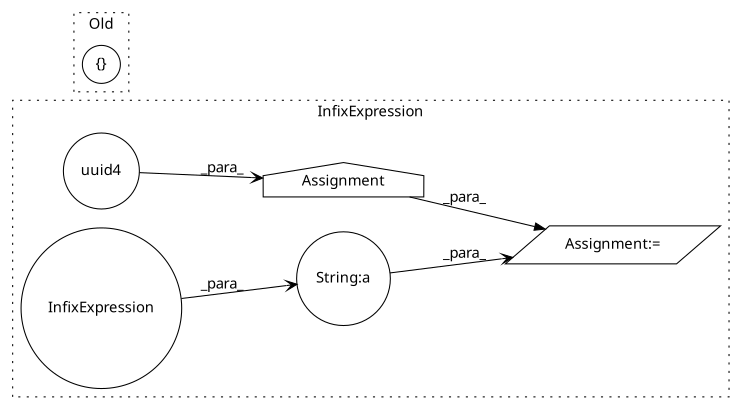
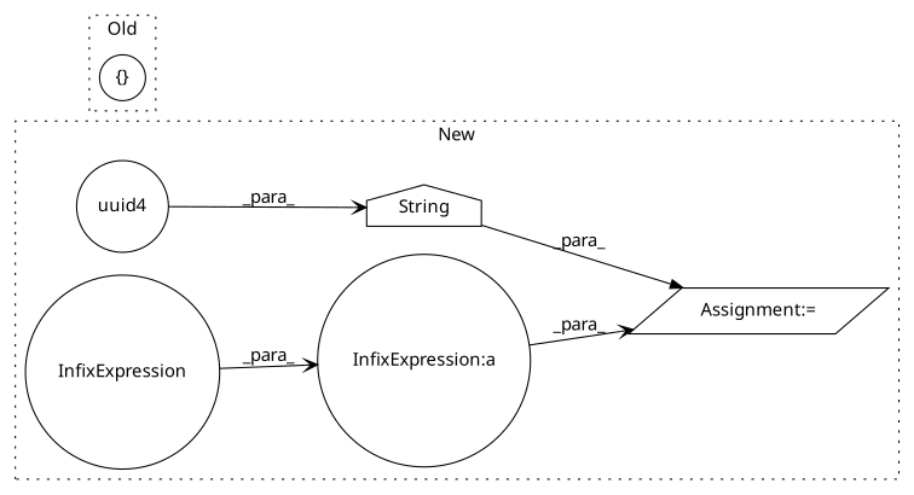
  digraph {
    fontname="Noto Sans"
    rankdir=LR
    node [a=32 fontname="Noto Sans" shape=circle]
    edge [arrowhead=vee fontname="Noto Sans"]
    n1 [l=7 label=uuid4 s=6448]
-   n2 [l="7,1" label=Assignment s="6436,6455" shape=house]
+   n2 [l="7,1" label=String s="6436,6455" shape=house]
    n3 [a=7 l=1 label="Assignment:=" s=6418 shape=parallelogram]
-   n4 [a=27 l=3 label="String:a" s=6433]
+   n4 [a=27 l=3 label="InfixExpression:a" s=6433]
    n5 [a=45 l=12 label=InfixExpression s=6421]
    n6 [a=4 l="1,1" label="{}" s="5981,6006"]
    subgraph cluster_1 {
-     label=InfixExpression
+     label=New
      style=dotted
      n1
      n2
      n3
      n4
      n5
    }
    subgraph cluster_2 {
      label=Old
      style=dotted
      n6
    }
    n1 -> n2 [label=_para_]
    n2 -> n3 [arrowhead=normal label=_para_]
    n4 -> n3 [label=_para_]
    n5 -> n4 [label=_para_]
  }
